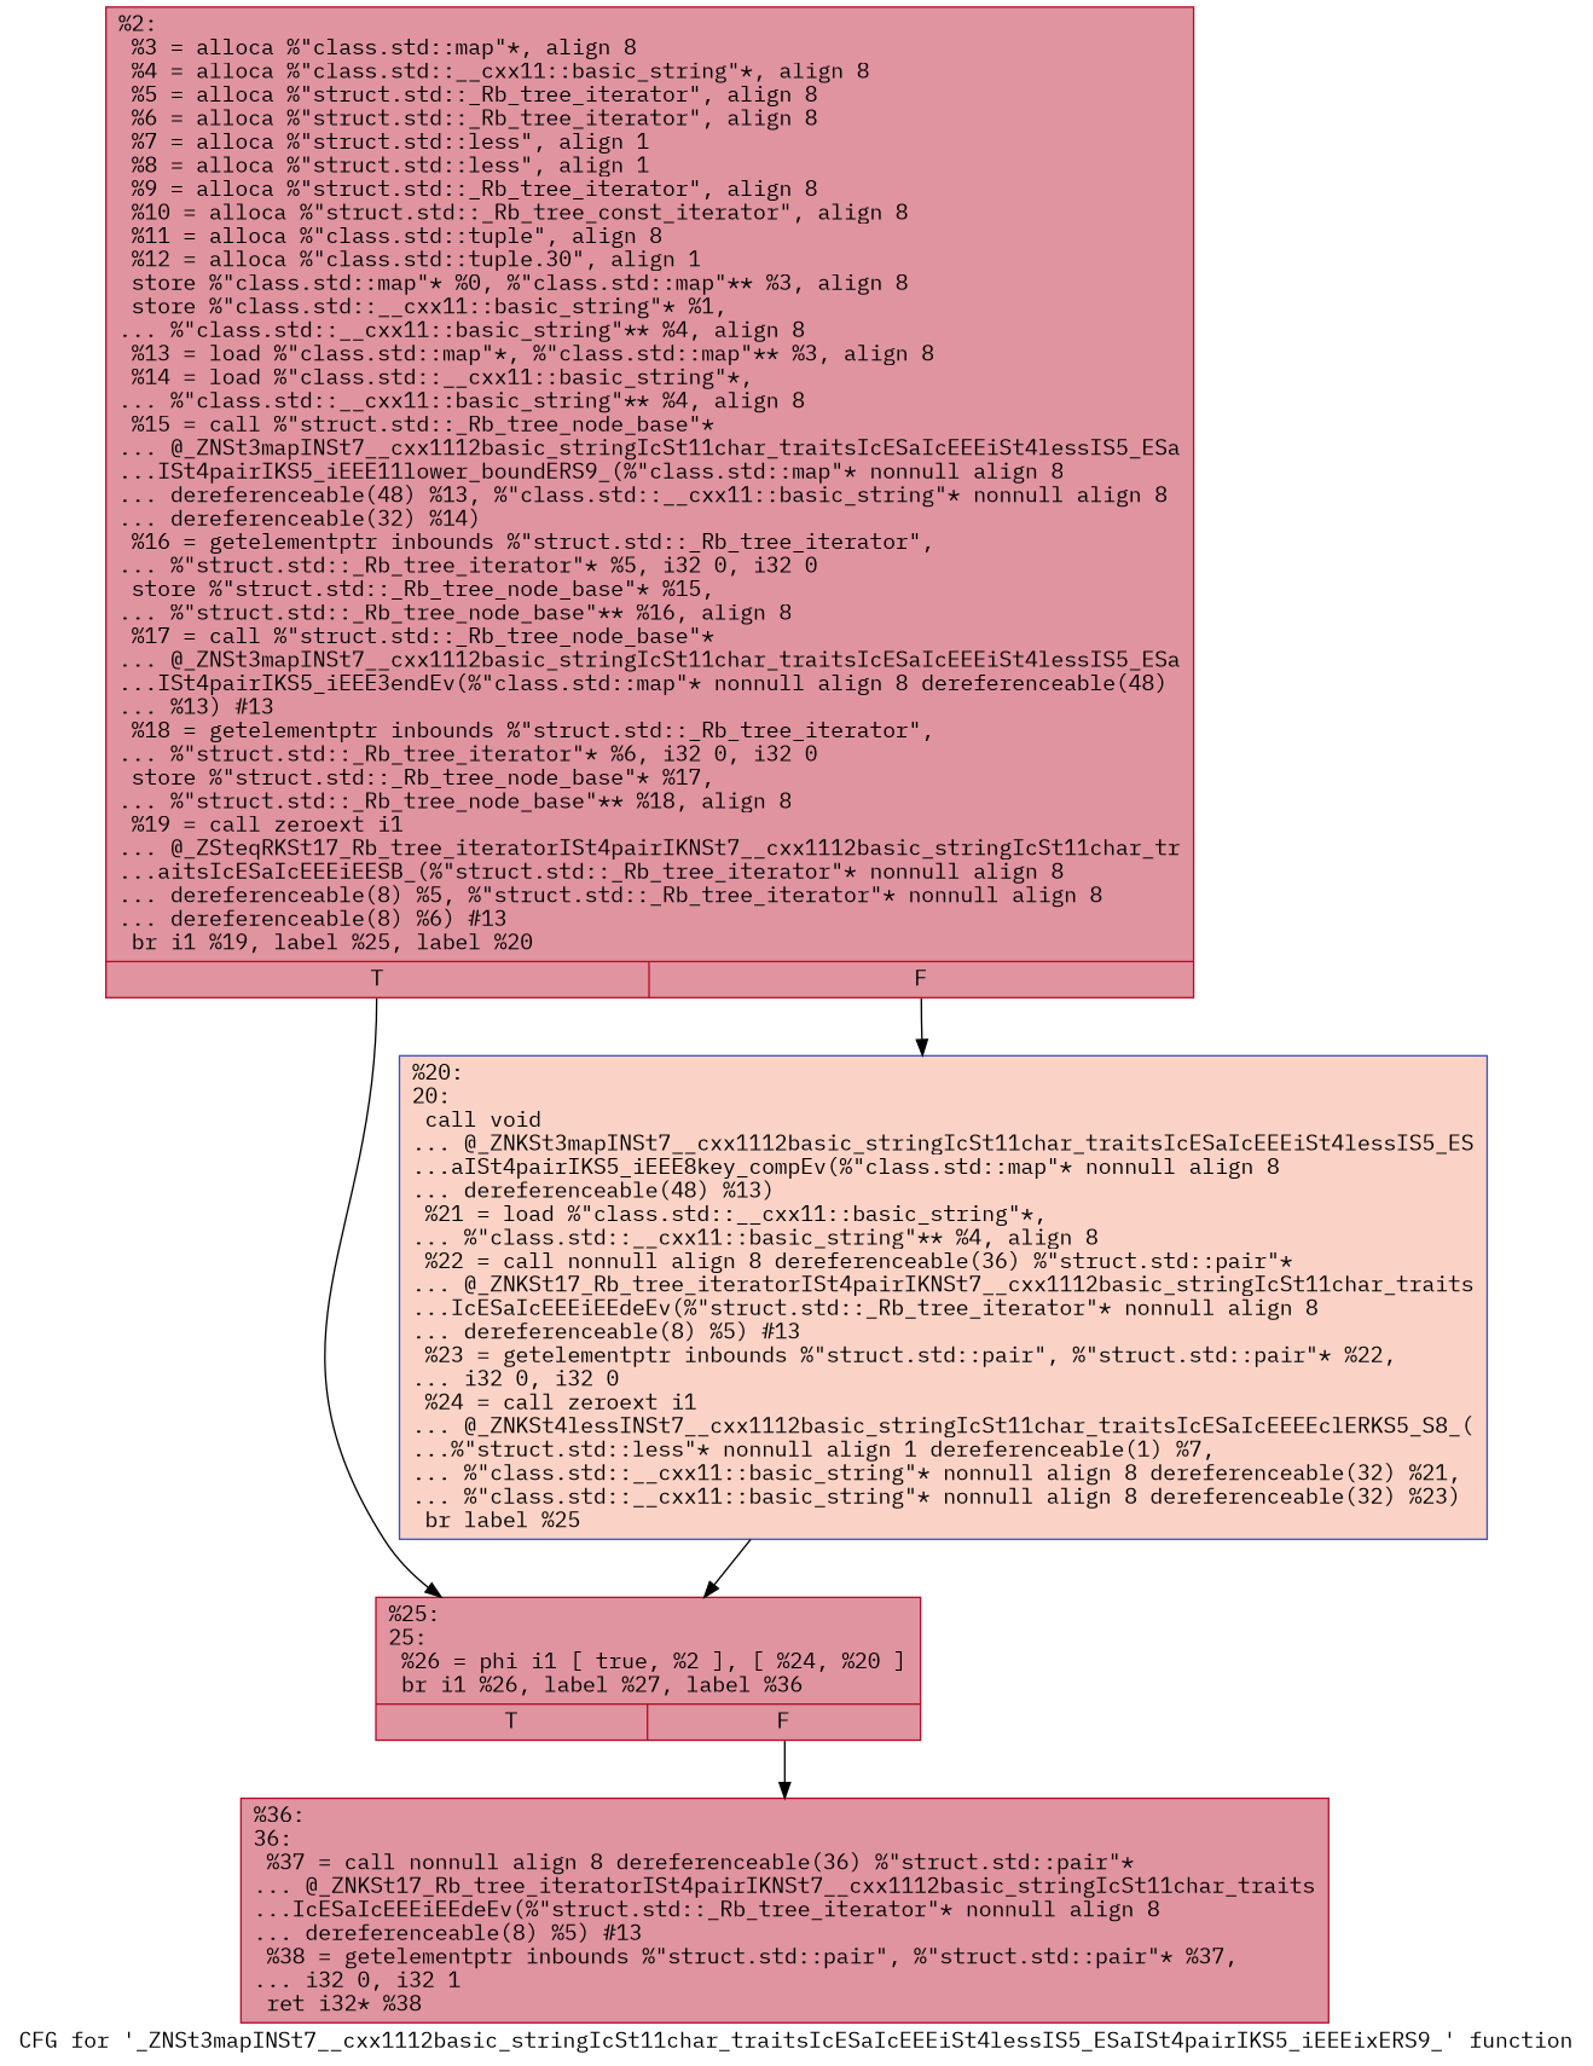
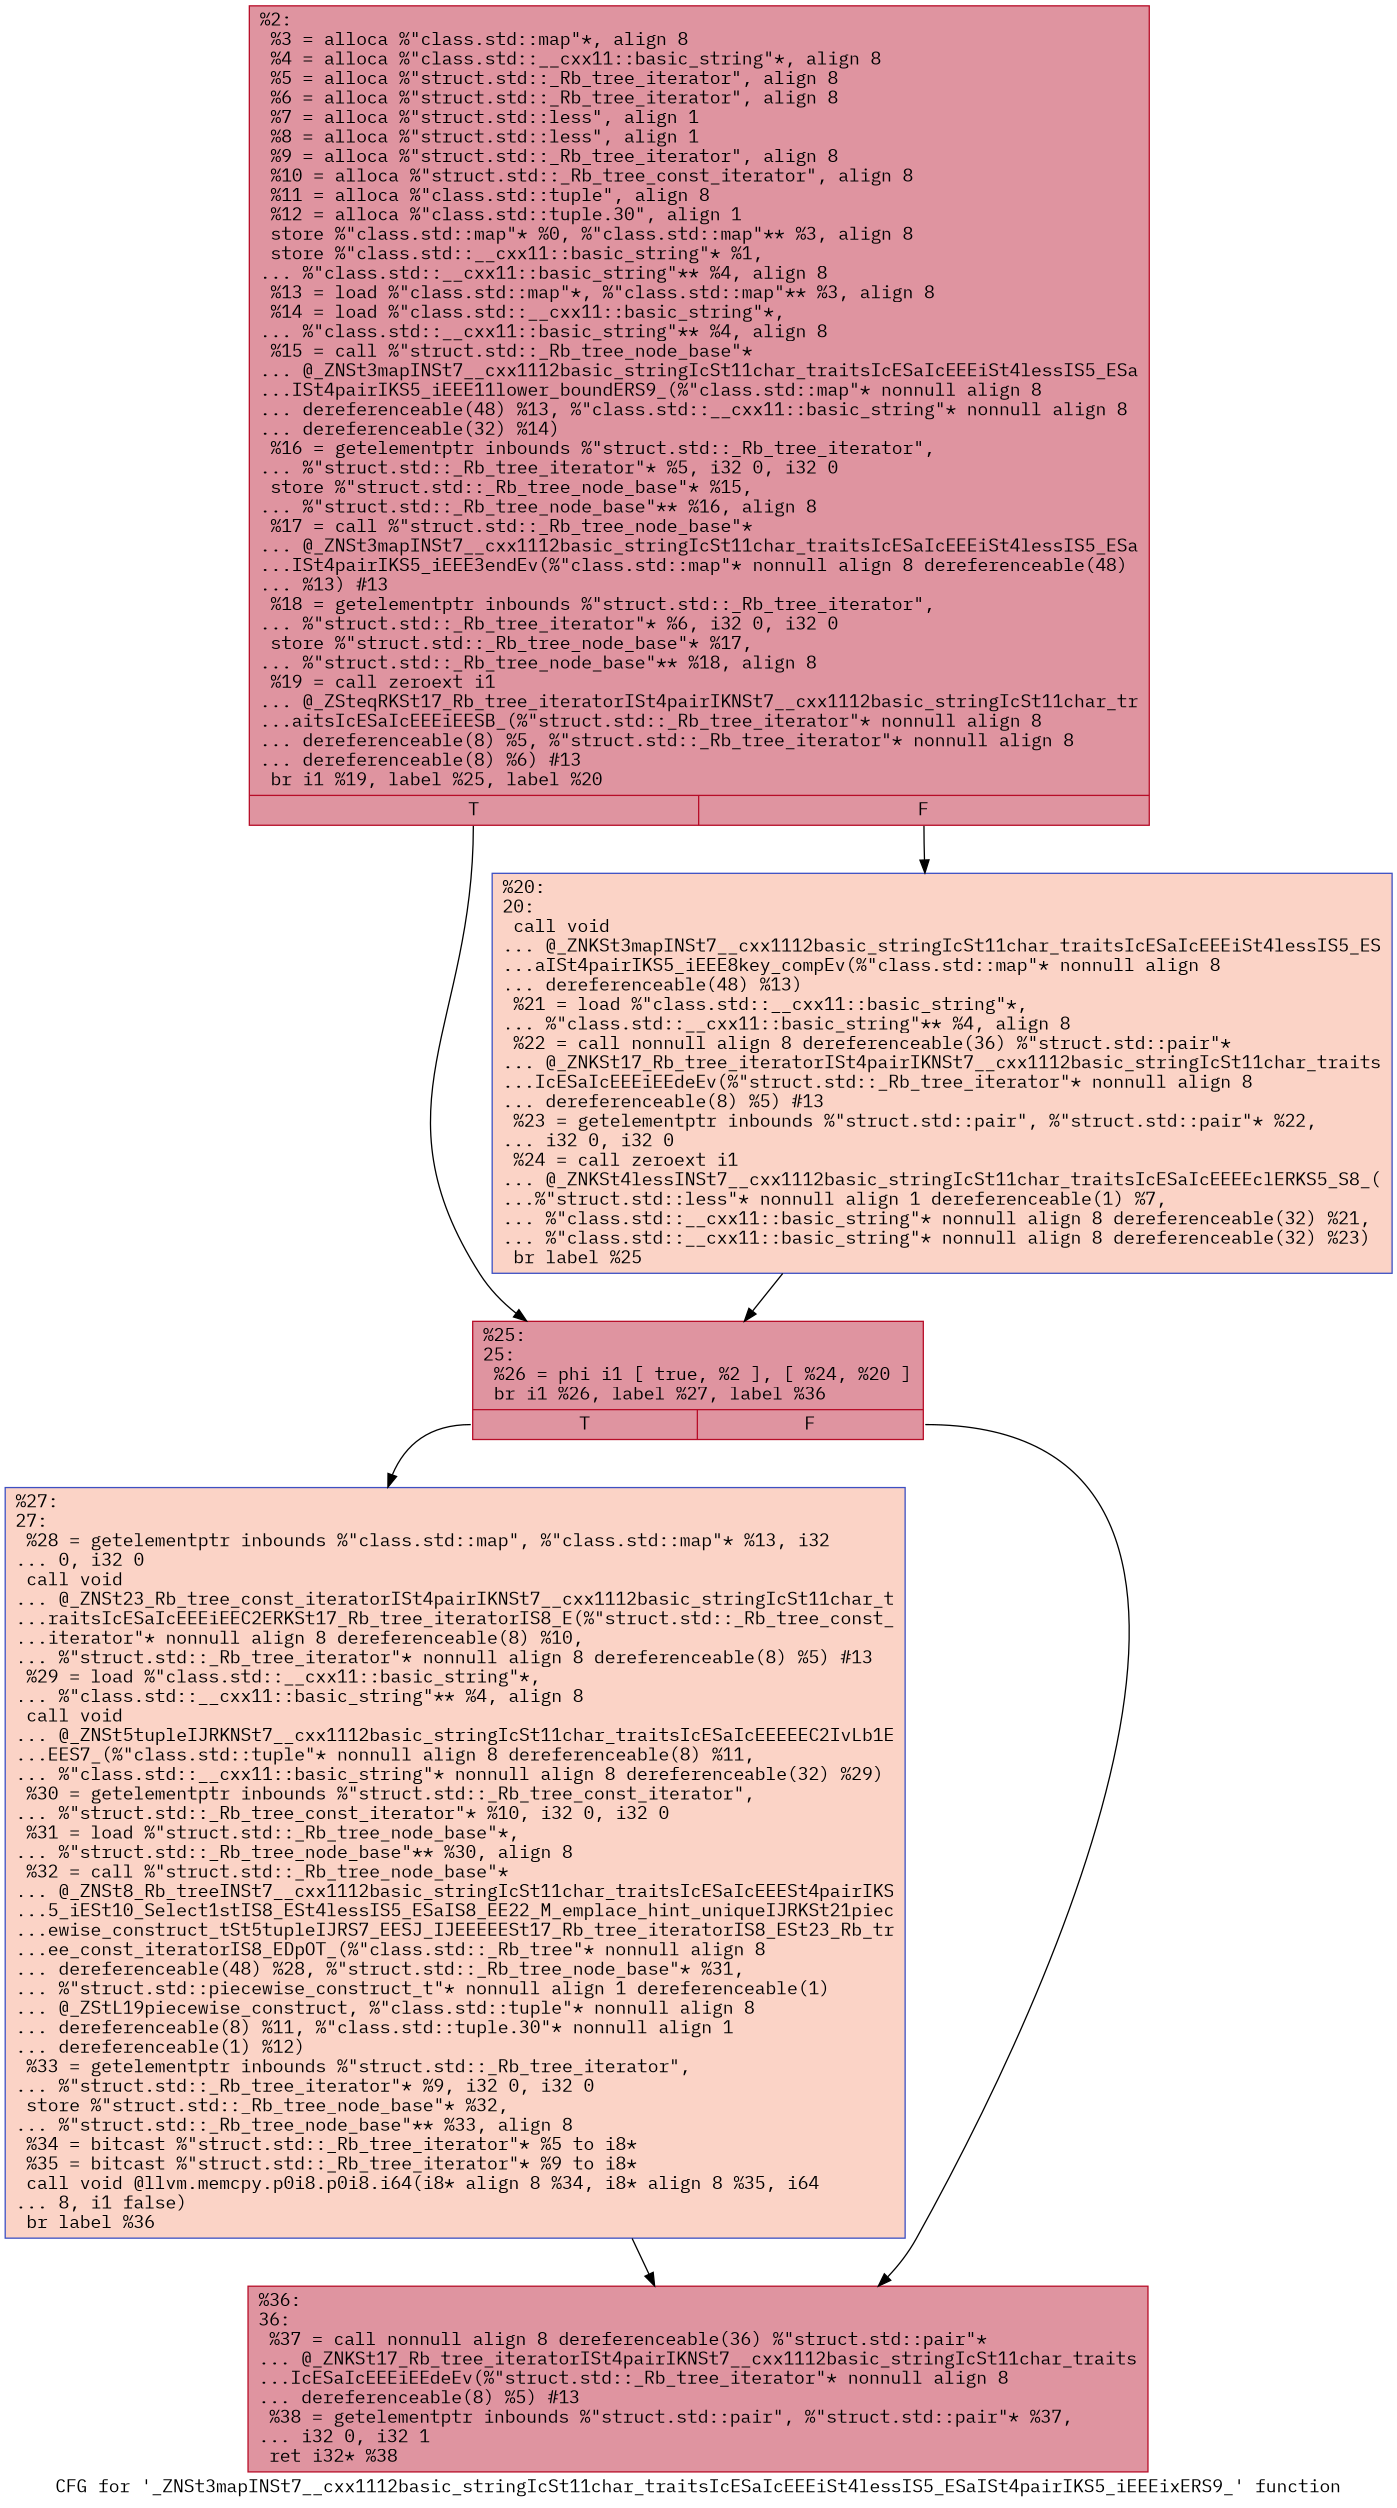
  digraph {
    label="CFG for '_ZNSt3mapINSt7__cxx1112basic_stringIcSt11char_traitsIcESaIcEEEiSt4lessIS5_ESaISt4pairIKS5_iEEEixERS9_' function"
    fontname="IBM Plex Mono"
    node [color="#b70d28ff" fillcolor="#b70d2870" shape=record style=filled fontname="IBM Plex Mono"]
    edge [fontname="IBM Plex Mono"]
    n1 [label="{%2:\l  %3 = alloca %\"class.std::map\"*, align 8\l  %4 = alloca %\"class.std::__cxx11::basic_string\"*, align 8\l  %5 = alloca %\"struct.std::_Rb_tree_iterator\", align 8\l  %6 = alloca %\"struct.std::_Rb_tree_iterator\", align 8\l  %7 = alloca %\"struct.std::less\", align 1\l  %8 = alloca %\"struct.std::less\", align 1\l  %9 = alloca %\"struct.std::_Rb_tree_iterator\", align 8\l  %10 = alloca %\"struct.std::_Rb_tree_const_iterator\", align 8\l  %11 = alloca %\"class.std::tuple\", align 8\l  %12 = alloca %\"class.std::tuple.30\", align 1\l  store %\"class.std::map\"* %0, %\"class.std::map\"** %3, align 8\l  store %\"class.std::__cxx11::basic_string\"* %1,\l... %\"class.std::__cxx11::basic_string\"** %4, align 8\l  %13 = load %\"class.std::map\"*, %\"class.std::map\"** %3, align 8\l  %14 = load %\"class.std::__cxx11::basic_string\"*,\l... %\"class.std::__cxx11::basic_string\"** %4, align 8\l  %15 = call %\"struct.std::_Rb_tree_node_base\"*\l... @_ZNSt3mapINSt7__cxx1112basic_stringIcSt11char_traitsIcESaIcEEEiSt4lessIS5_ESa\l...ISt4pairIKS5_iEEE11lower_boundERS9_(%\"class.std::map\"* nonnull align 8\l... dereferenceable(48) %13, %\"class.std::__cxx11::basic_string\"* nonnull align 8\l... dereferenceable(32) %14)\l  %16 = getelementptr inbounds %\"struct.std::_Rb_tree_iterator\",\l... %\"struct.std::_Rb_tree_iterator\"* %5, i32 0, i32 0\l  store %\"struct.std::_Rb_tree_node_base\"* %15,\l... %\"struct.std::_Rb_tree_node_base\"** %16, align 8\l  %17 = call %\"struct.std::_Rb_tree_node_base\"*\l... @_ZNSt3mapINSt7__cxx1112basic_stringIcSt11char_traitsIcESaIcEEEiSt4lessIS5_ESa\l...ISt4pairIKS5_iEEE3endEv(%\"class.std::map\"* nonnull align 8 dereferenceable(48)\l... %13) #13\l  %18 = getelementptr inbounds %\"struct.std::_Rb_tree_iterator\",\l... %\"struct.std::_Rb_tree_iterator\"* %6, i32 0, i32 0\l  store %\"struct.std::_Rb_tree_node_base\"* %17,\l... %\"struct.std::_Rb_tree_node_base\"** %18, align 8\l  %19 = call zeroext i1\l... @_ZSteqRKSt17_Rb_tree_iteratorISt4pairIKNSt7__cxx1112basic_stringIcSt11char_tr\l...aitsIcESaIcEEEiEESB_(%\"struct.std::_Rb_tree_iterator\"* nonnull align 8\l... dereferenceable(8) %5, %\"struct.std::_Rb_tree_iterator\"* nonnull align 8\l... dereferenceable(8) %6) #13\l  br i1 %19, label %25, label %20\l|{<s0>T|<s1>F}}"]
    n2 [label="{%25:\l25:                                               \l  %26 = phi i1 [ true, %2 ], [ %24, %20 ]\l  br i1 %26, label %27, label %36\l|{<s0>T|<s1>F}}"]
    n3 [color="#3d50c3ff" fillcolor="#f59c7d70" label="{%20:\l20:                                               \l  call void\l... @_ZNKSt3mapINSt7__cxx1112basic_stringIcSt11char_traitsIcESaIcEEEiSt4lessIS5_ES\l...aISt4pairIKS5_iEEE8key_compEv(%\"class.std::map\"* nonnull align 8\l... dereferenceable(48) %13)\l  %21 = load %\"class.std::__cxx11::basic_string\"*,\l... %\"class.std::__cxx11::basic_string\"** %4, align 8\l  %22 = call nonnull align 8 dereferenceable(36) %\"struct.std::pair\"*\l... @_ZNKSt17_Rb_tree_iteratorISt4pairIKNSt7__cxx1112basic_stringIcSt11char_traits\l...IcESaIcEEEiEEdeEv(%\"struct.std::_Rb_tree_iterator\"* nonnull align 8\l... dereferenceable(8) %5) #13\l  %23 = getelementptr inbounds %\"struct.std::pair\", %\"struct.std::pair\"* %22,\l... i32 0, i32 0\l  %24 = call zeroext i1\l... @_ZNKSt4lessINSt7__cxx1112basic_stringIcSt11char_traitsIcESaIcEEEEclERKS5_S8_(\l...%\"struct.std::less\"* nonnull align 1 dereferenceable(1) %7,\l... %\"class.std::__cxx11::basic_string\"* nonnull align 8 dereferenceable(32) %21,\l... %\"class.std::__cxx11::basic_string\"* nonnull align 8 dereferenceable(32) %23)\l  br label %25\l}"]
+   n4 [color="#3d50c3ff" fillcolor="#f59c7d70" label="{%27:\l27:                                               \l  %28 = getelementptr inbounds %\"class.std::map\", %\"class.std::map\"* %13, i32\l... 0, i32 0\l  call void\l... @_ZNSt23_Rb_tree_const_iteratorISt4pairIKNSt7__cxx1112basic_stringIcSt11char_t\l...raitsIcESaIcEEEiEEC2ERKSt17_Rb_tree_iteratorIS8_E(%\"struct.std::_Rb_tree_const_\l...iterator\"* nonnull align 8 dereferenceable(8) %10,\l... %\"struct.std::_Rb_tree_iterator\"* nonnull align 8 dereferenceable(8) %5) #13\l  %29 = load %\"class.std::__cxx11::basic_string\"*,\l... %\"class.std::__cxx11::basic_string\"** %4, align 8\l  call void\l... @_ZNSt5tupleIJRKNSt7__cxx1112basic_stringIcSt11char_traitsIcESaIcEEEEEC2IvLb1E\l...EES7_(%\"class.std::tuple\"* nonnull align 8 dereferenceable(8) %11,\l... %\"class.std::__cxx11::basic_string\"* nonnull align 8 dereferenceable(32) %29)\l  %30 = getelementptr inbounds %\"struct.std::_Rb_tree_const_iterator\",\l... %\"struct.std::_Rb_tree_const_iterator\"* %10, i32 0, i32 0\l  %31 = load %\"struct.std::_Rb_tree_node_base\"*,\l... %\"struct.std::_Rb_tree_node_base\"** %30, align 8\l  %32 = call %\"struct.std::_Rb_tree_node_base\"*\l... @_ZNSt8_Rb_treeINSt7__cxx1112basic_stringIcSt11char_traitsIcESaIcEEESt4pairIKS\l...5_iESt10_Select1stIS8_ESt4lessIS5_ESaIS8_EE22_M_emplace_hint_uniqueIJRKSt21piec\l...ewise_construct_tSt5tupleIJRS7_EESJ_IJEEEEESt17_Rb_tree_iteratorIS8_ESt23_Rb_tr\l...ee_const_iteratorIS8_EDpOT_(%\"class.std::_Rb_tree\"* nonnull align 8\l... dereferenceable(48) %28, %\"struct.std::_Rb_tree_node_base\"* %31,\l... %\"struct.std::piecewise_construct_t\"* nonnull align 1 dereferenceable(1)\l... @_ZStL19piecewise_construct, %\"class.std::tuple\"* nonnull align 8\l... dereferenceable(8) %11, %\"class.std::tuple.30\"* nonnull align 1\l... dereferenceable(1) %12)\l  %33 = getelementptr inbounds %\"struct.std::_Rb_tree_iterator\",\l... %\"struct.std::_Rb_tree_iterator\"* %9, i32 0, i32 0\l  store %\"struct.std::_Rb_tree_node_base\"* %32,\l... %\"struct.std::_Rb_tree_node_base\"** %33, align 8\l  %34 = bitcast %\"struct.std::_Rb_tree_iterator\"* %5 to i8*\l  %35 = bitcast %\"struct.std::_Rb_tree_iterator\"* %9 to i8*\l  call void @llvm.memcpy.p0i8.p0i8.i64(i8* align 8 %34, i8* align 8 %35, i64\l... 8, i1 false)\l  br label %36\l}"]
    n5 [label="{%36:\l36:                                               \l  %37 = call nonnull align 8 dereferenceable(36) %\"struct.std::pair\"*\l... @_ZNKSt17_Rb_tree_iteratorISt4pairIKNSt7__cxx1112basic_stringIcSt11char_traits\l...IcESaIcEEEiEEdeEv(%\"struct.std::_Rb_tree_iterator\"* nonnull align 8\l... dereferenceable(8) %5) #13\l  %38 = getelementptr inbounds %\"struct.std::pair\", %\"struct.std::pair\"* %37,\l... i32 0, i32 1\l  ret i32* %38\l}"]
    n1 -> n2 [tailport=s0]
    n1 -> n3 [tailport=s1]
+   n2 -> n4 [tailport=s0]
    n2 -> n5 [tailport=s1]
    n3 -> n2
+   n4 -> n5
  }
